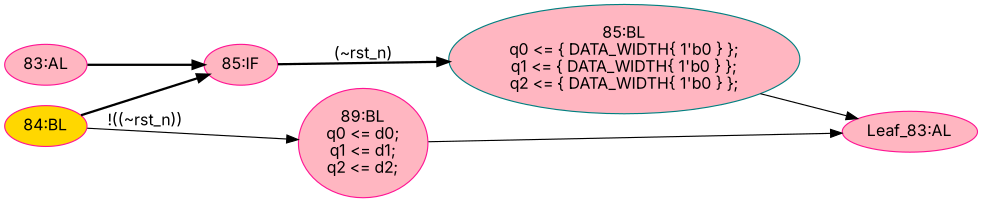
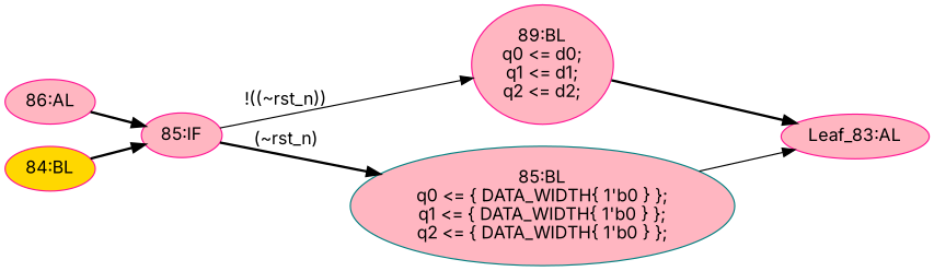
  strict digraph {
    fontname=Inter
    rankdir=LR
    node [color=deeppink fillcolor=lightpink fontname=Inter statements="[]" style=filled typ=Block]
    edge [cond="[]" fontname=Inter lineno=None style=bold]
    n1 [ast="<pyverilog.vparser.ast.Block object at 0x7f90abdb1250>" label="89:BL\nq0 <= d0;\nq1 <= d1;\nq2 <= d2;" statements="[<pyverilog.vparser.ast.NonblockingSubstitution object at 0x7f90abd2b250>, <pyverilog.vparser.ast.NonblockingSubstitution object at 0x7f90abcfb510>, <pyverilog.vparser.ast.NonblockingSubstitution object at 0x7f90abdb1110>]"]
    n2 [def_var="['q1', 'q0', 'q2']" label="Leaf_83:AL" statements="" typ=""]
    n3 [ast="<pyverilog.vparser.ast.Block object at 0x7f90abdb1890>" color=teal label="85:BL\nq0 <= { DATA_WIDTH{ 1'b0 } };\nq1 <= { DATA_WIDTH{ 1'b0 } };\nq2 <= { DATA_WIDTH{ 1'b0 } };" statements="[<pyverilog.vparser.ast.NonblockingSubstitution object at 0x7f90abdb1290>, <pyverilog.vparser.ast.NonblockingSubstitution object at 0x7f90abdb1490>, <pyverilog.vparser.ast.NonblockingSubstitution object at 0x7f90abdb1690>]"]
-   n4 [ast="<pyverilog.vparser.ast.Always object at 0x7f90abdb18d0>" clk_sens=False label="83:AL" sens="['clk', 'rst_n']" typ=Always use_var="['rst_n', 'd2', 'd0', 'd1']"]
+   n4 [ast="<pyverilog.vparser.ast.Always object at 0x7f90abdb18d0>" clk_sens=False label="86:AL" sens="['clk', 'rst_n']" typ=Always use_var="['rst_n', 'd2', 'd0', 'd1']"]
    n5 [ast="<pyverilog.vparser.ast.IfStatement object at 0x7f90abdb1ad0>" label="85:IF" typ=IfStatement]
    n6 [ast="<pyverilog.vparser.ast.Block object at 0x7f90abdb1a50>" fillcolor=gold label="84:BL"]
-   n1 -> n2 [style=solid]
+   n1 -> n2
    n3 -> n2 [style=solid]
    n4 -> n5
-   n6 -> n1 [cond="['rst_n']" label="!((~rst_n))" lineno=85 style=solid]
+   n5 -> n1 [cond="['rst_n']" label="!((~rst_n))" lineno=85 style=solid]
    n5 -> n3 [cond="['rst_n']" label="(~rst_n)" lineno=85]
    n6 -> n5
  }
